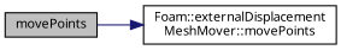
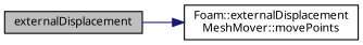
  digraph {
    rankdir=LR
    fontname="Noto Sans"
    node [color=black fontname="Noto Sans" fontsize=10 shape=record]
-   n1 [fillcolor=grey75 fontcolor=black height=0.2 label=movePoints style=filled width=0.4]
+   n1 [fillcolor=grey75 fontcolor=black height=0.2 label=externalDisplacement style=filled width=0.4]
    n2 [height=0.2 label="Foam::externalDisplacement\lMeshMover::movePoints" width=0.4]
    n1 -> n2 [color=midnightblue fontname="Noto Sans" fontsize=10 labelfontname=FreeSans labelfontsize=10 style=solid]
  }
